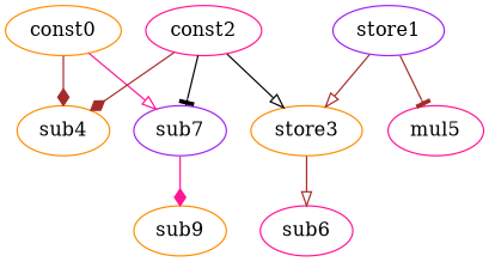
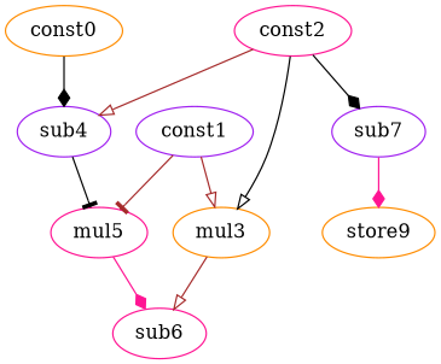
  digraph {
    node [color=darkorange opcode=const]
    edge [arrowhead=onormal color=brown operand=1]
    const0
-   sub4 [opcode=sub]
+   sub4 [color=purple opcode=sub]
    sub7 [color=purple opcode=sub]
    mul5 [color=deeppink opcode=mul]
-   store9 [opcode=store label=sub9]
-   const1 [color=purple label=store1]
-   mul3 [opcode=mul label=store3]
+   store9 [opcode=store]
+   const1 [color=purple]
+   mul3 [opcode=mul]
    sub6 [color=deeppink opcode=sub]
    const2 [color=deeppink]
-   const0 -> sub4 [arrowhead=diamond operand=0]
-   const0 -> sub7 [color=deeppink operand=0]
+   const0 -> sub4 [arrowhead=diamond color=black operand=0]
+   sub4 -> mul5 [arrowhead=tee color=black]
    sub7 -> store9 [arrowhead=diamond color=deeppink]
+   mul5 -> sub6 [arrowhead=diamond color=deeppink]
    const1 -> mul5 [arrowhead=tee operand=0]
    const1 -> mul3 [operand=0]
    mul3 -> sub6 [operand=0]
-   const2 -> sub4 [arrowhead=diamond]
-   const2 -> sub7 [arrowhead=tee color=black]
+   const2 -> sub4
+   const2 -> sub7 [arrowhead=diamond color=black]
    const2 -> mul3 [color=black]
  }
